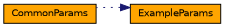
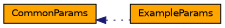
  digraph {
    rankdir=LR
    node [color=black fillcolor=orange fontname=Helvetica fontsize=10 shape=record style=filled]
    n1 [height=0.2 label=CommonParams width=0.4]
    n2 [height=0.2 label=ExampleParams width=0.4]
-   n2 -> n1 [color=midnightblue dir=back fontname=Helvetica fontsize=10 labelfontname=Helvetica labelfontsize=10 style=dotted]
+   n1 -> n2 [color=midnightblue dir=back fontname=Helvetica fontsize=10 labelfontname=Helvetica labelfontsize=10 style=dotted]
  }
